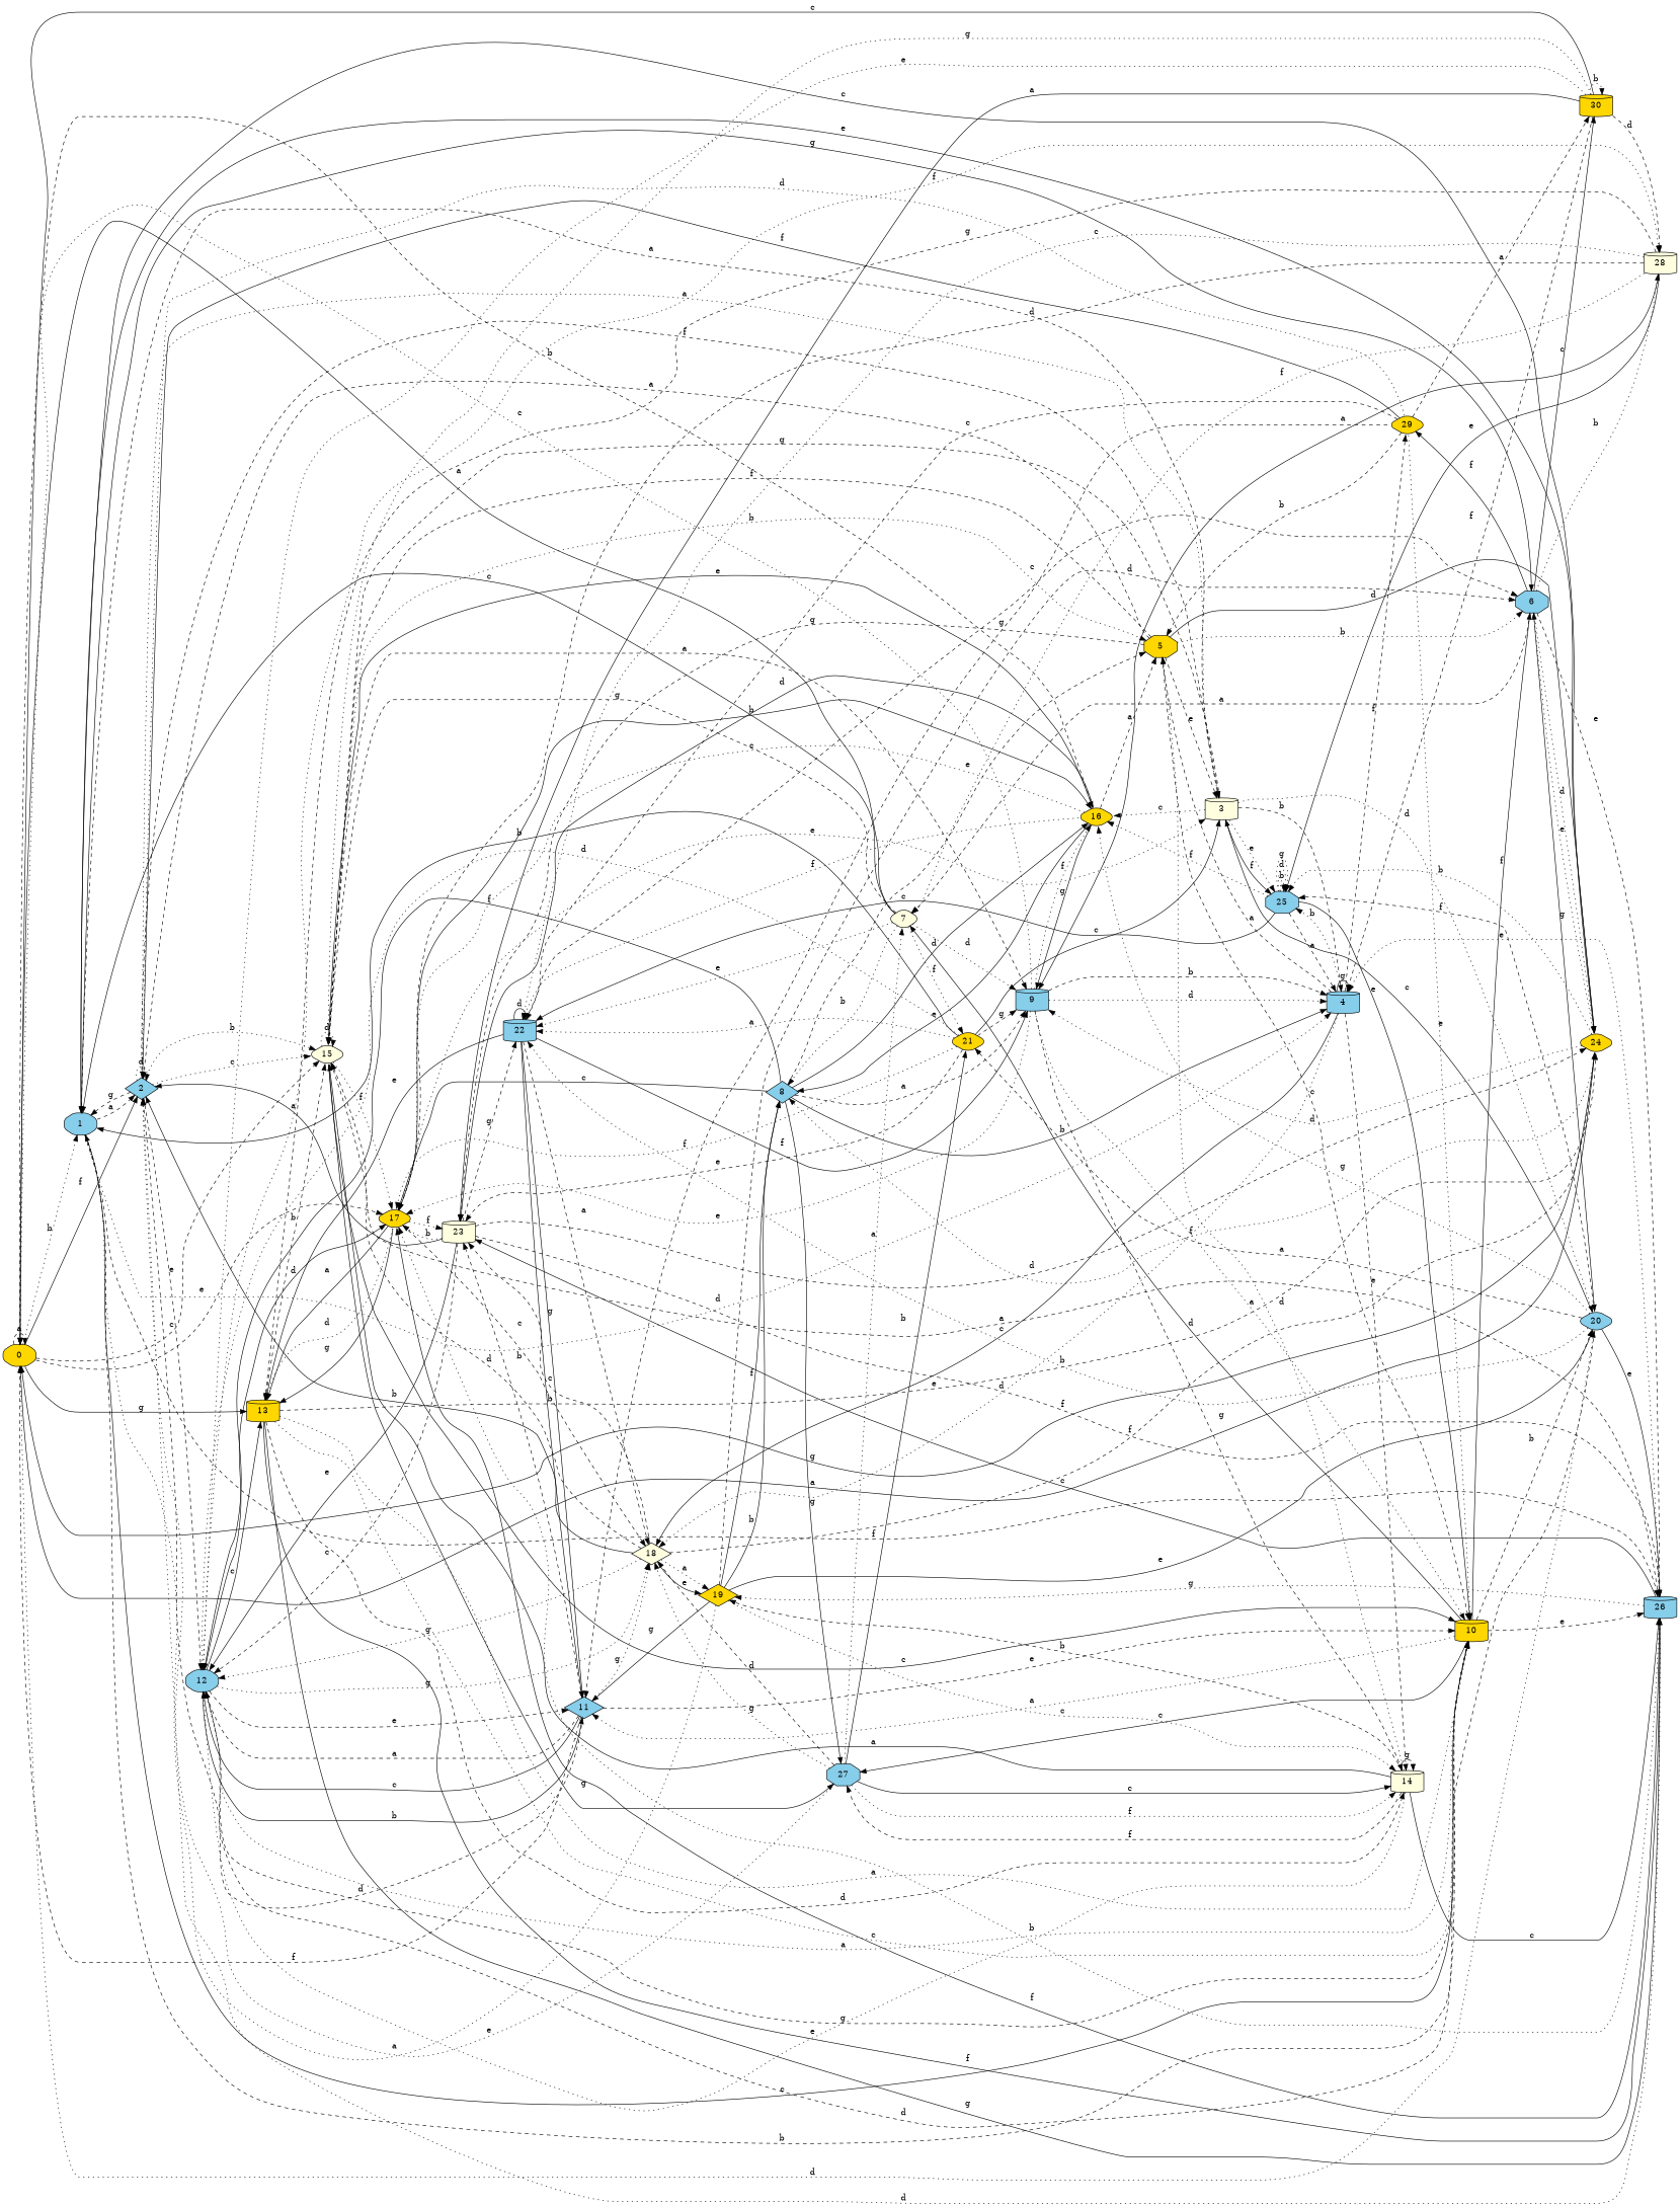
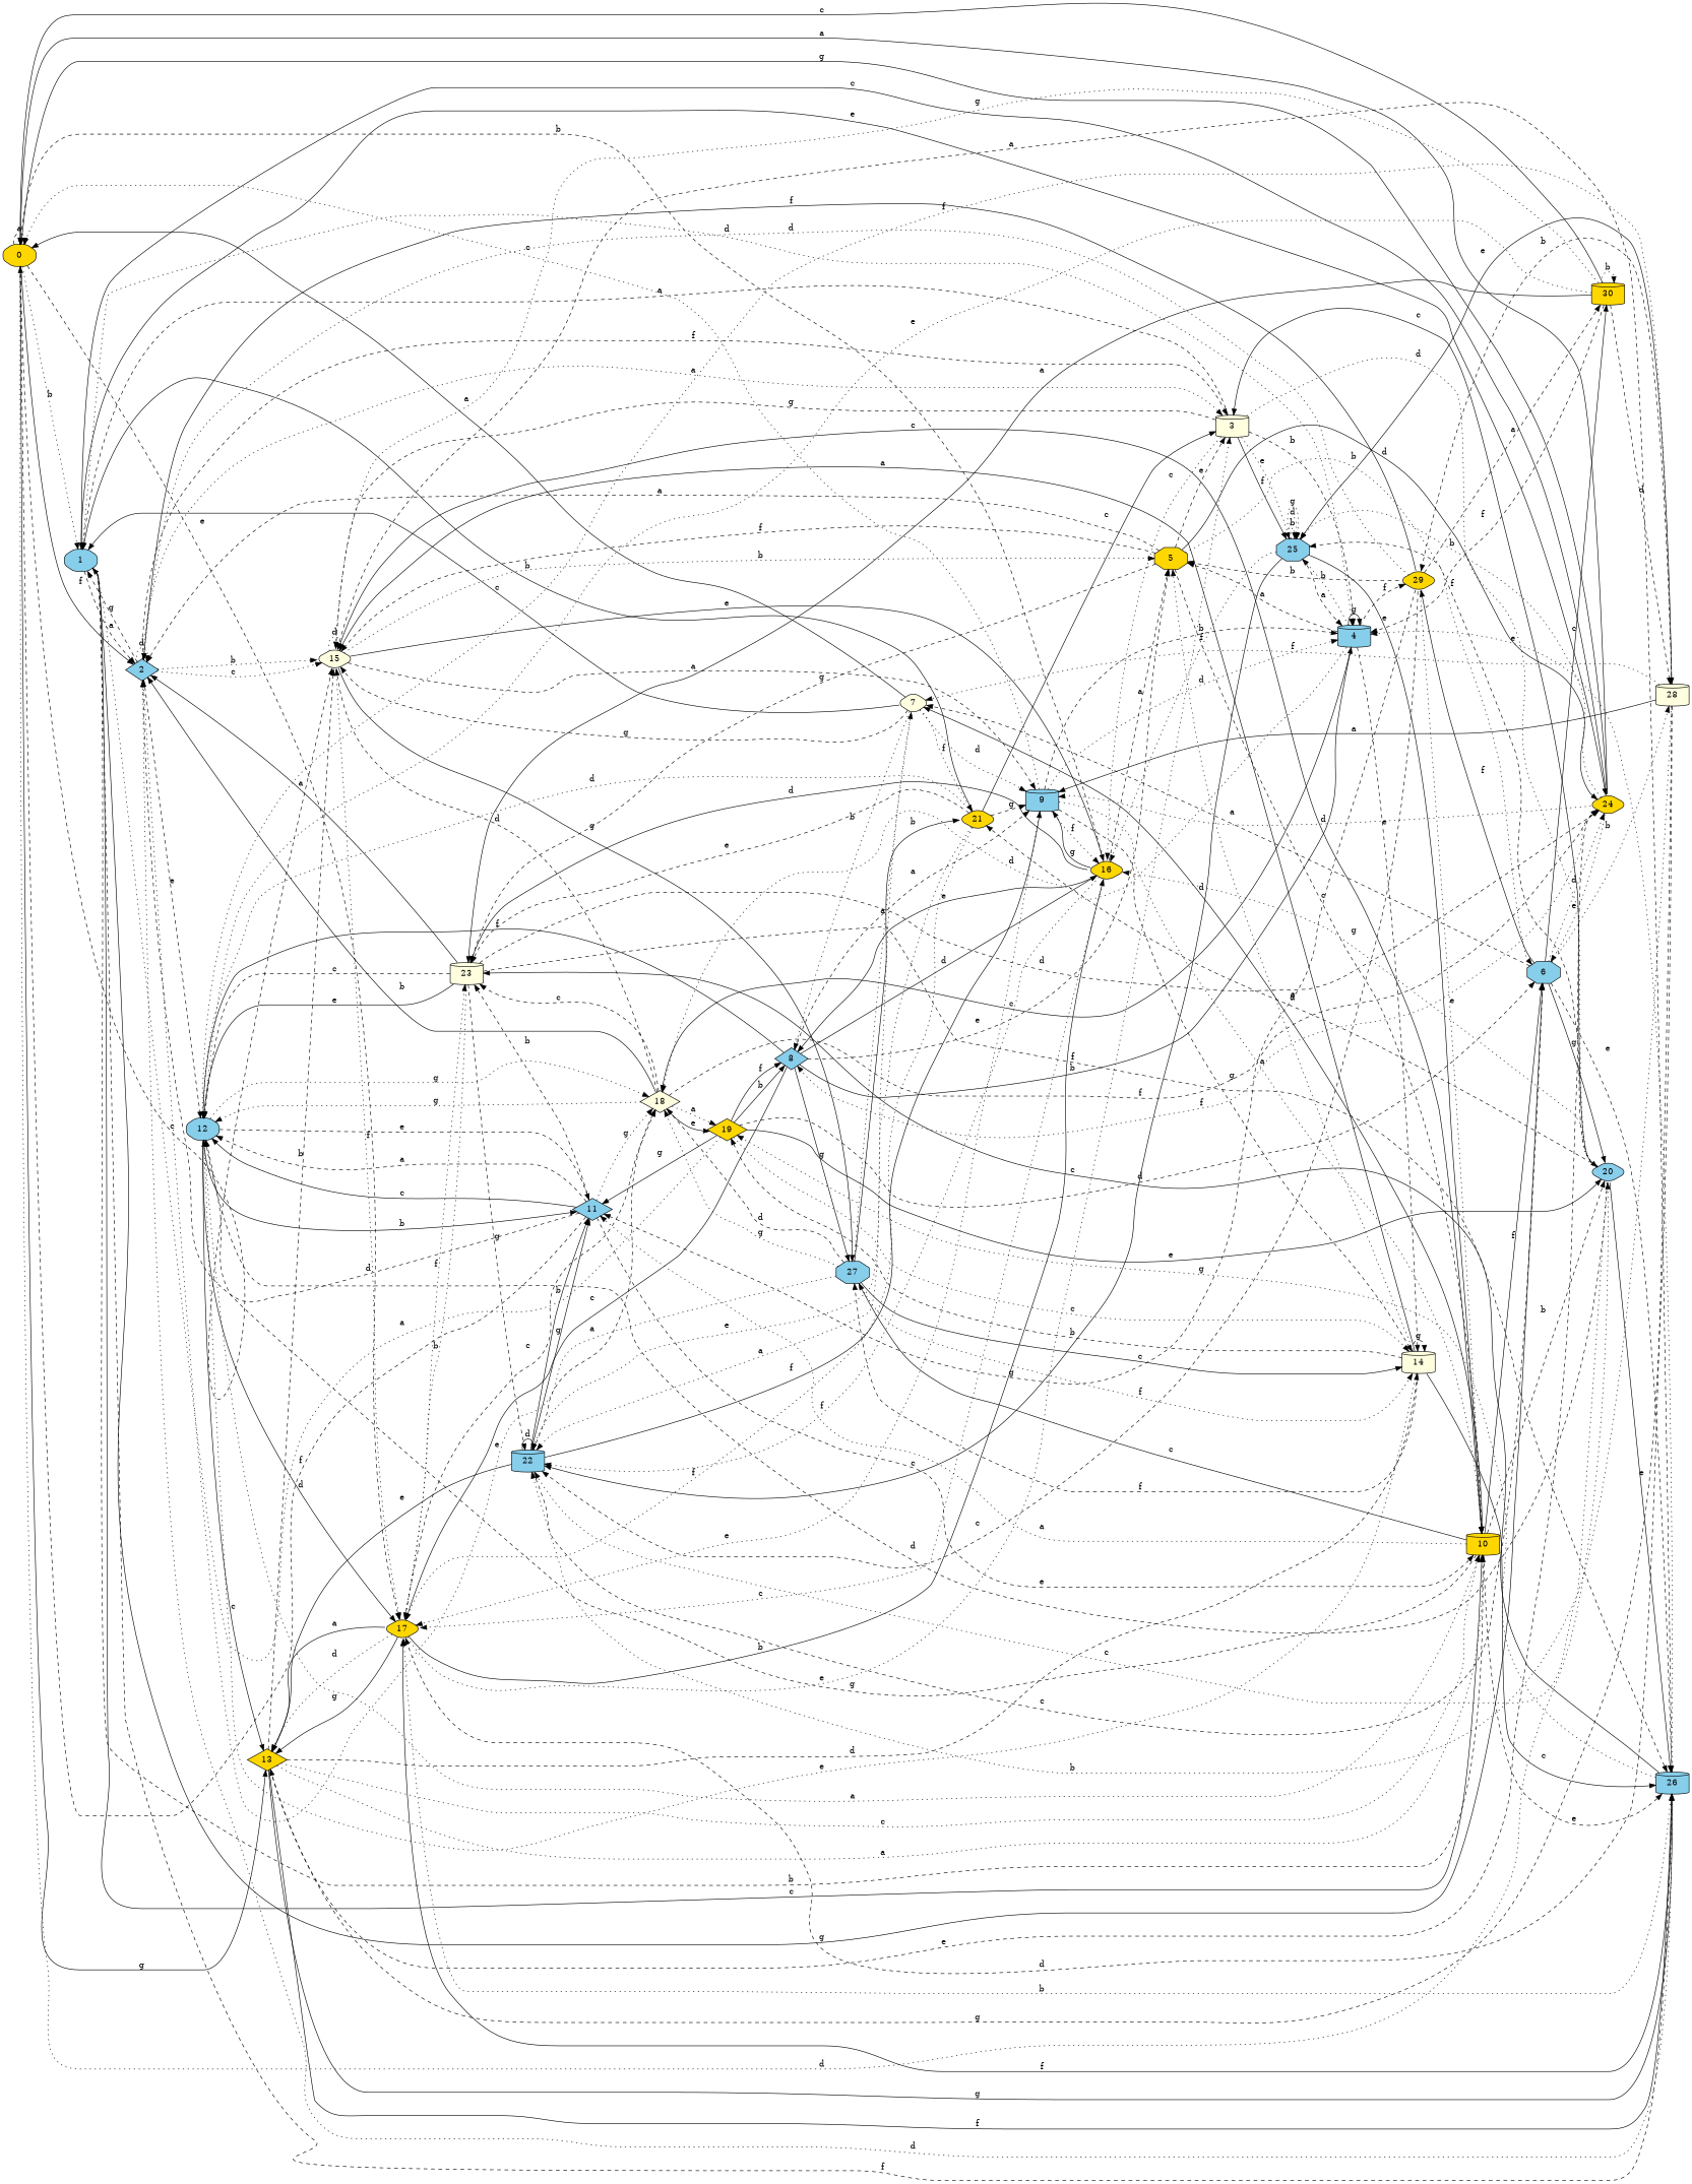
  digraph {
    rankdir=LR
    node [color=black fillcolor=skyblue shape=diamond style=filled]
    edge [style=dotted]
    n1 [fillcolor=gold label=0 shape=octagon style="rounded,filled"]
    n2 [label=1 shape=octagon style="rounded,filled"]
    n3 [label=2]
-   n4 [fillcolor=gold label=13 shape=cylinder]
+   n4 [fillcolor=gold label=13]
    n5 [fillcolor=lightyellow label=15 style="rounded,filled"]
    n6 [fillcolor=gold label=17 style="rounded,filled"]
    n7 [label=20 style="rounded,filled"]
    n8 [label=4 shape=cylinder]
    n9 [label=6 shape=octagon]
    n10 [fillcolor=gold label=10 shape=cylinder style="rounded,filled"]
    n11 [fillcolor=gold label=24 style="rounded,filled"]
    n12 [label=26 shape=cylinder style="rounded,filled"]
    n13 [fillcolor=lightyellow label=3 shape=cylinder]
    n14 [label=12 shape=octagon style="rounded,filled"]
    n15 [fillcolor=lightyellow label=14 shape=cylinder style="rounded,filled"]
    n16 [fillcolor=gold label=16 style="rounded,filled"]
    n17 [fillcolor=gold label=5 shape=octagon]
    n18 [label=9 shape=cylinder]
    n19 [label=27 shape=octagon]
    n20 [fillcolor=lightyellow label=18]
    n21 [fillcolor=lightyellow label=23 shape=cylinder]
    n22 [label=25 shape=octagon]
    n23 [fillcolor=gold label=21 style="rounded,filled"]
    n24 [label=22 shape=cylinder style="rounded,filled"]
    n25 [fillcolor=gold label=29 style="rounded,filled"]
    n26 [fillcolor=lightyellow label=7 style="rounded,filled"]
    n27 [fillcolor=lightyellow label=28 shape=cylinder]
    n28 [fillcolor=gold label=30 shape=cylinder]
    n29 [label=11]
    n30 [label=8]
    n31 [fillcolor=gold label=19]
    n1 -> n1 [label=a style=dashed]
    n1 -> n2 [label=b]
    n1 -> n3 [label=f style=solid]
    n1 -> n4 [label=g style=solid]
    n1 -> n5 [label=c style=dashed]
    n1 -> n6 [label=e style=dashed]
    n1 -> n7 [label=d]
    n2 -> n3 [label=a style=dashed]
    n2 -> n8 [label=d]
    n2 -> n9 [label=g style=solid]
    n2 -> n10 [label=b style=dashed]
    n2 -> n10 [label=c style=solid]
    n2 -> n11 [label=e style=solid]
    n2 -> n12 [label=f style=dashed]
    n3 -> n2 [label=g style=dashed]
    n3 -> n3 [label=d]
    n3 -> n5 [label=b]
    n3 -> n5 [label=c]
    n3 -> n13 [label=a]
    n3 -> n13 [label=f style=dashed]
    n3 -> n14 [label=e style=dashed]
    n4 -> n5 [label=b style=dashed]
    n4 -> n10 [label=a]
    n4 -> n10 [label=c]
    n4 -> n11 [label=e style=dashed]
    n4 -> n12 [label=f style=solid]
    n4 -> n12 [label=g style=solid]
    n4 -> n15 [label=d style=dashed]
    n5 -> n5 [label=d]
    n5 -> n6 [label=f]
    n5 -> n10 [label=c style=solid]
    n5 -> n16 [label=e style=solid]
    n5 -> n17 [label=b]
    n5 -> n18 [label=a style=dashed]
    n5 -> n19 [label=g style=solid]
    n6 -> n4 [label=a style=solid]
    n6 -> n4 [label=d]
    n6 -> n4 [label=g style=solid]
    n6 -> n13 [label=e]
    n6 -> n16 [label=b style=solid]
    n6 -> n20 [label=c style=dashed]
    n6 -> n21 [label=f]
    n7 -> n12 [label=e style=solid]
    n7 -> n13 [label=c style=solid]
    n7 -> n14 [label=d style=dashed]
    n7 -> n16 [label=g]
    n7 -> n22 [label=f style=dashed]
    n7 -> n23 [label=a style=dashed]
    n7 -> n24 [label=b]
    n8 -> n8 [label=g style=solid]
    n8 -> n15 [label=e style=dashed]
    n8 -> n17 [label=a style=dashed]
    n8 -> n20 [label=c style=solid]
    n8 -> n20 [label=d]
    n8 -> n22 [label=b]
    n8 -> n25 [label=f style=dashed]
    n9 -> n7 [label=g style=solid]
    n9 -> n11 [label=d]
    n9 -> n12 [label=e style=dashed]
    n9 -> n25 [label=f style=solid]
    n9 -> n26 [label=a style=dashed]
    n9 -> n27 [label=b]
    n9 -> n28 [label=c style=solid]
    n10 -> n7 [label=b style=dashed]
    n10 -> n9 [label=f style=solid]
    n10 -> n12 [label=e style=dashed]
    n10 -> n14 [label=g style=dashed]
    n10 -> n19 [label=c style=solid]
    n10 -> n26 [label=d style=solid]
    n10 -> n29 [label=a]
    n11 -> n1 [label=a style=solid]
    n11 -> n1 [label=g style=solid]
    n11 -> n2 [label=c style=solid]
    n11 -> n9 [label=e]
    n11 -> n18 [label=d]
    n11 -> n22 [label=b]
    n11 -> n30 [label=f]
    n12 -> n3 [label=d]
    n12 -> n5 [label=a style=dashed]
    n12 -> n6 [label=b]
    n12 -> n6 [label=f style=solid]
    n12 -> n8 [label=e]
    n12 -> n21 [label=c style=solid]
    n12 -> n31 [label=g]
    n13 -> n2 [label=a style=dashed]
    n13 -> n5 [label=g style=dashed]
    n13 -> n7 [label=d]
    n13 -> n8 [label=b style=dashed]
    n13 -> n16 [label=c]
    n13 -> n22 [label=e]
    n13 -> n22 [label=f style=solid]
    n14 -> n4 [label=c style=solid]
    n14 -> n6 [label=d style=solid]
    n14 -> n10 [label=a]
    n14 -> n20 [label=g]
    n14 -> n27 [label=f]
    n14 -> n29 [label=b style=solid]
    n14 -> n29 [label=e style=dashed]
    n15 -> n5 [label=a style=solid]
    n15 -> n12 [label=c style=solid]
    n15 -> n14 [label=e]
    n15 -> n15 [label=g style=dashed]
    n15 -> n17 [label=d]
    n15 -> n19 [label=f style=dashed]
    n15 -> n31 [label=b style=dashed]
    n16 -> n1 [label=b style=dashed]
    n16 -> n6 [label=c]
    n16 -> n17 [label=a style=dashed]
    n16 -> n18 [label=g style=solid]
    n16 -> n21 [label=d style=solid]
    n16 -> n24 [label=f]
    n16 -> n30 [label=e style=solid]
    n17 -> n3 [label=a style=dashed]
    n17 -> n5 [label=f style=dashed]
    n17 -> n9 [label=b]
    n17 -> n10 [label=c style=dashed]
    n17 -> n11 [label=d style=solid]
    n17 -> n13 [label=e style=dashed]
    n17 -> n21 [label=g style=dashed]
    n18 -> n1 [label=c]
    n18 -> n6 [label=e]
    n18 -> n8 [label=b style=dashed]
    n18 -> n8 [label=d]
    n18 -> n10 [label=a]
    n18 -> n15 [label=g style=dashed]
    n18 -> n16 [label=f]
    n19 -> n3 [label=e]
    n19 -> n15 [label=c style=solid]
    n19 -> n15 [label=f]
    n19 -> n20 [label=d style=dashed]
    n19 -> n20 [label=g]
    n19 -> n23 [label=b style=solid]
    n19 -> n26 [label=a]
    n20 -> n3 [label=b style=solid]
    n20 -> n5 [label=d style=dashed]
    n20 -> n11 [label=f style=dashed]
    n20 -> n14 [label=g]
    n20 -> n21 [label=c style=dashed]
    n20 -> n31 [label=a]
    n20 -> n31 [label=e style=solid]
    n21 -> n3 [label=a style=solid]
    n21 -> n6 [label=b]
    n21 -> n11 [label=d style=dashed]
    n21 -> n12 [label=f style=dashed]
    n21 -> n14 [label=c style=dashed]
    n21 -> n14 [label=e style=solid]
    n21 -> n24 [label=g style=dashed]
    n22 -> n8 [label=a style=dashed]
    n22 -> n10 [label=e style=solid]
    n22 -> n16 [label=f]
    n22 -> n22 [label=b]
    n22 -> n22 [label=d]
    n22 -> n22 [label=g]
    n22 -> n24 [label=c style=solid]
    n23 -> n2 [label=b style=solid]
    n23 -> n6 [label=f]
    n23 -> n13 [label=c style=solid]
    n23 -> n14 [label=d]
    n23 -> n18 [label=g style=dashed]
    n23 -> n21 [label=e style=dashed]
    n23 -> n24 [label=a]
    n24 -> n4 [label=e style=solid]
    n24 -> n9 [label=c style=dashed]
    n24 -> n18 [label=f style=solid]
    n24 -> n20 [label=a style=dashed]
    n24 -> n24 [label=d style=solid]
    n24 -> n29 [label=b style=solid]
    n24 -> n29 [label=g style=solid]
    n25 -> n3 [label=d]
    n25 -> n3 [label=f style=solid]
    n25 -> n10 [label=e]
    n25 -> n17 [label=b style=dashed]
    n25 -> n24 [label=c style=dashed]
    n25 -> n28 [label=a style=dashed]
    n25 -> n29 [label=g style=dashed]
    n26 -> n1 [label=a style=solid]
    n26 -> n2 [label=c style=solid]
    n26 -> n5 [label=g style=dashed]
    n26 -> n18 [label=d]
    n26 -> n23 [label=f]
    n26 -> n24 [label=e]
    n26 -> n30 [label=b]
    n27 -> n4 [label=g style=dashed]
    n27 -> n6 [label=d style=dashed]
    n27 -> n18 [label=a style=solid]
    n27 -> n22 [label=e style=solid]
    n27 -> n24 [label=c]
+   n27 -> n25 [label=b style=dashed]
    n27 -> n26 [label=f]
    n28 -> n1 [label=c style=solid]
    n28 -> n5 [label=g]
    n28 -> n8 [label=f style=dashed]
    n28 -> n14 [label=e]
    n28 -> n21 [label=a style=solid]
    n28 -> n27 [label=d style=dashed]
    n28 -> n28 [label=b]
    n29 -> n1 [label=f style=dashed]
    n29 -> n3 [label=d style=dashed]
    n29 -> n10 [label=e style=dashed]
    n29 -> n14 [label=a style=dashed]
    n29 -> n14 [label=c style=solid]
    n29 -> n20 [label=g]
    n29 -> n21 [label=b style=dashed]
    n30 -> n6 [label=c style=solid]
    n30 -> n8 [label=b style=solid]
    n30 -> n14 [label=f style=solid]
    n30 -> n16 [label=d style=solid]
    n30 -> n17 [label=e style=dashed]
    n30 -> n18 [label=a style=dashed]
    n30 -> n19 [label=g style=solid]
    n31 -> n2 [label=a]
    n31 -> n7 [label=e style=solid]
    n31 -> n9 [label=d style=dashed]
    n31 -> n15 [label=c]
    n31 -> n29 [label=g style=solid]
    n31 -> n30 [label=b style=solid]
    n31 -> n30 [label=f style=solid]
  }
